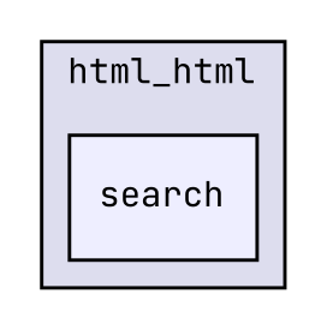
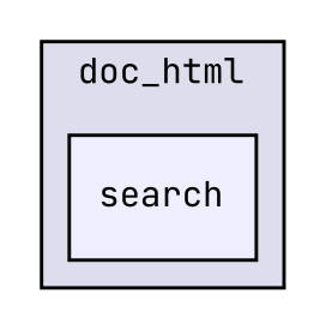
  digraph {
    compound=true
    rankdir=LR
    fontname="JetBrains Mono"
    n1 [fillcolor="#eeeeff" fontname="JetBrains Mono" fontsize=10 label=search pencolor=black shape=box style=filled]
    subgraph cluster_1 {
      bgcolor="#ddddee"
      fontsize=10
-     label=html_html
+     label=doc_html
      pencolor=black
      n1
    }
  }
